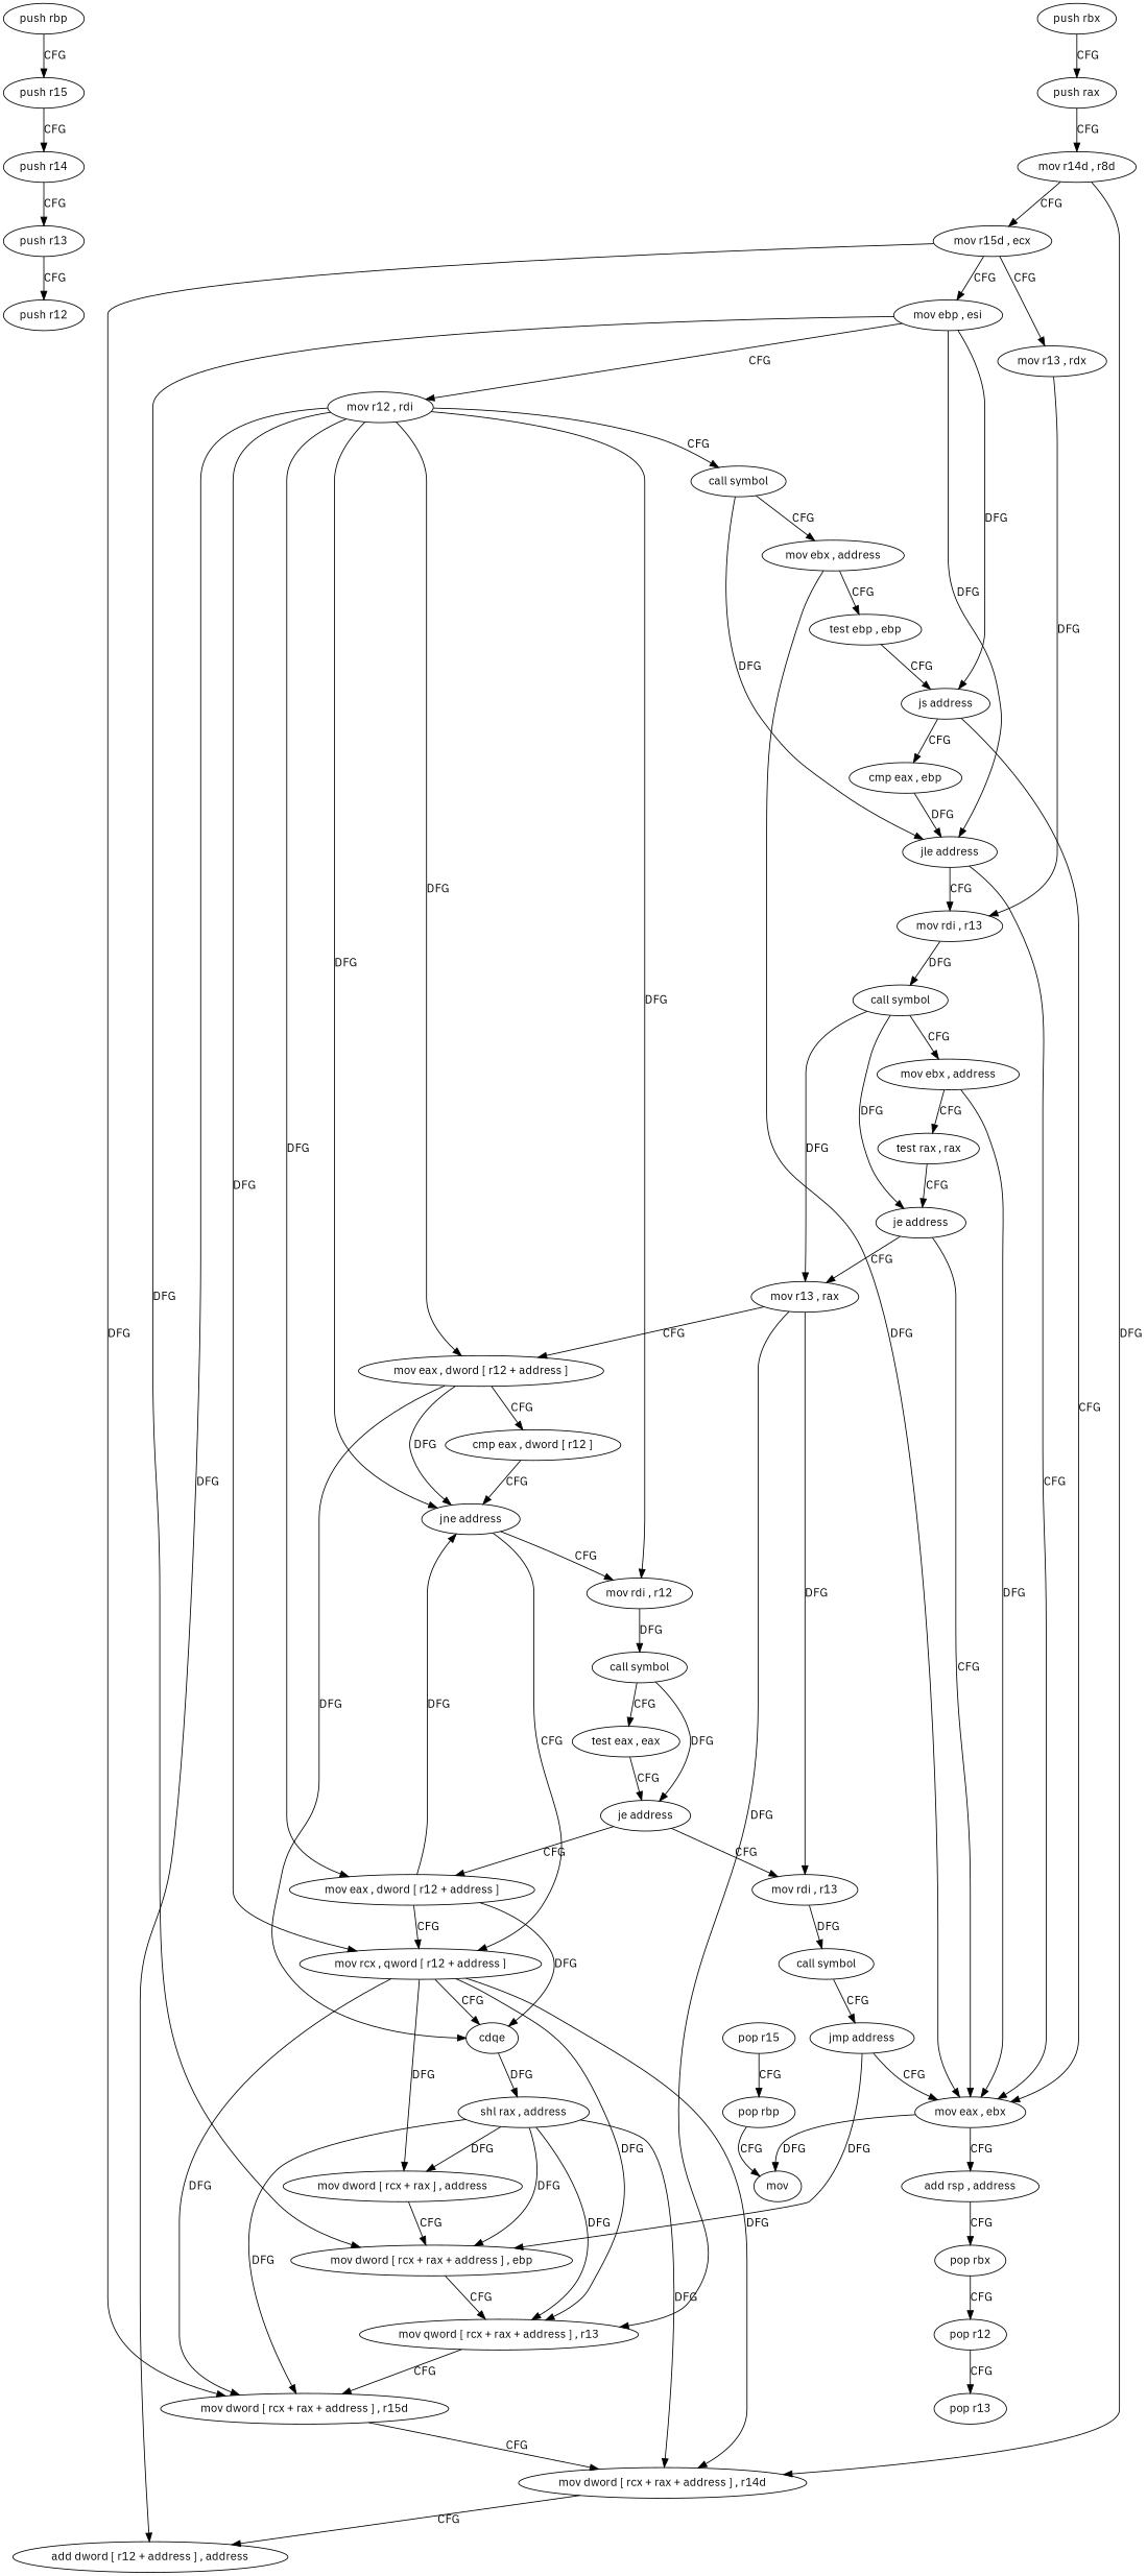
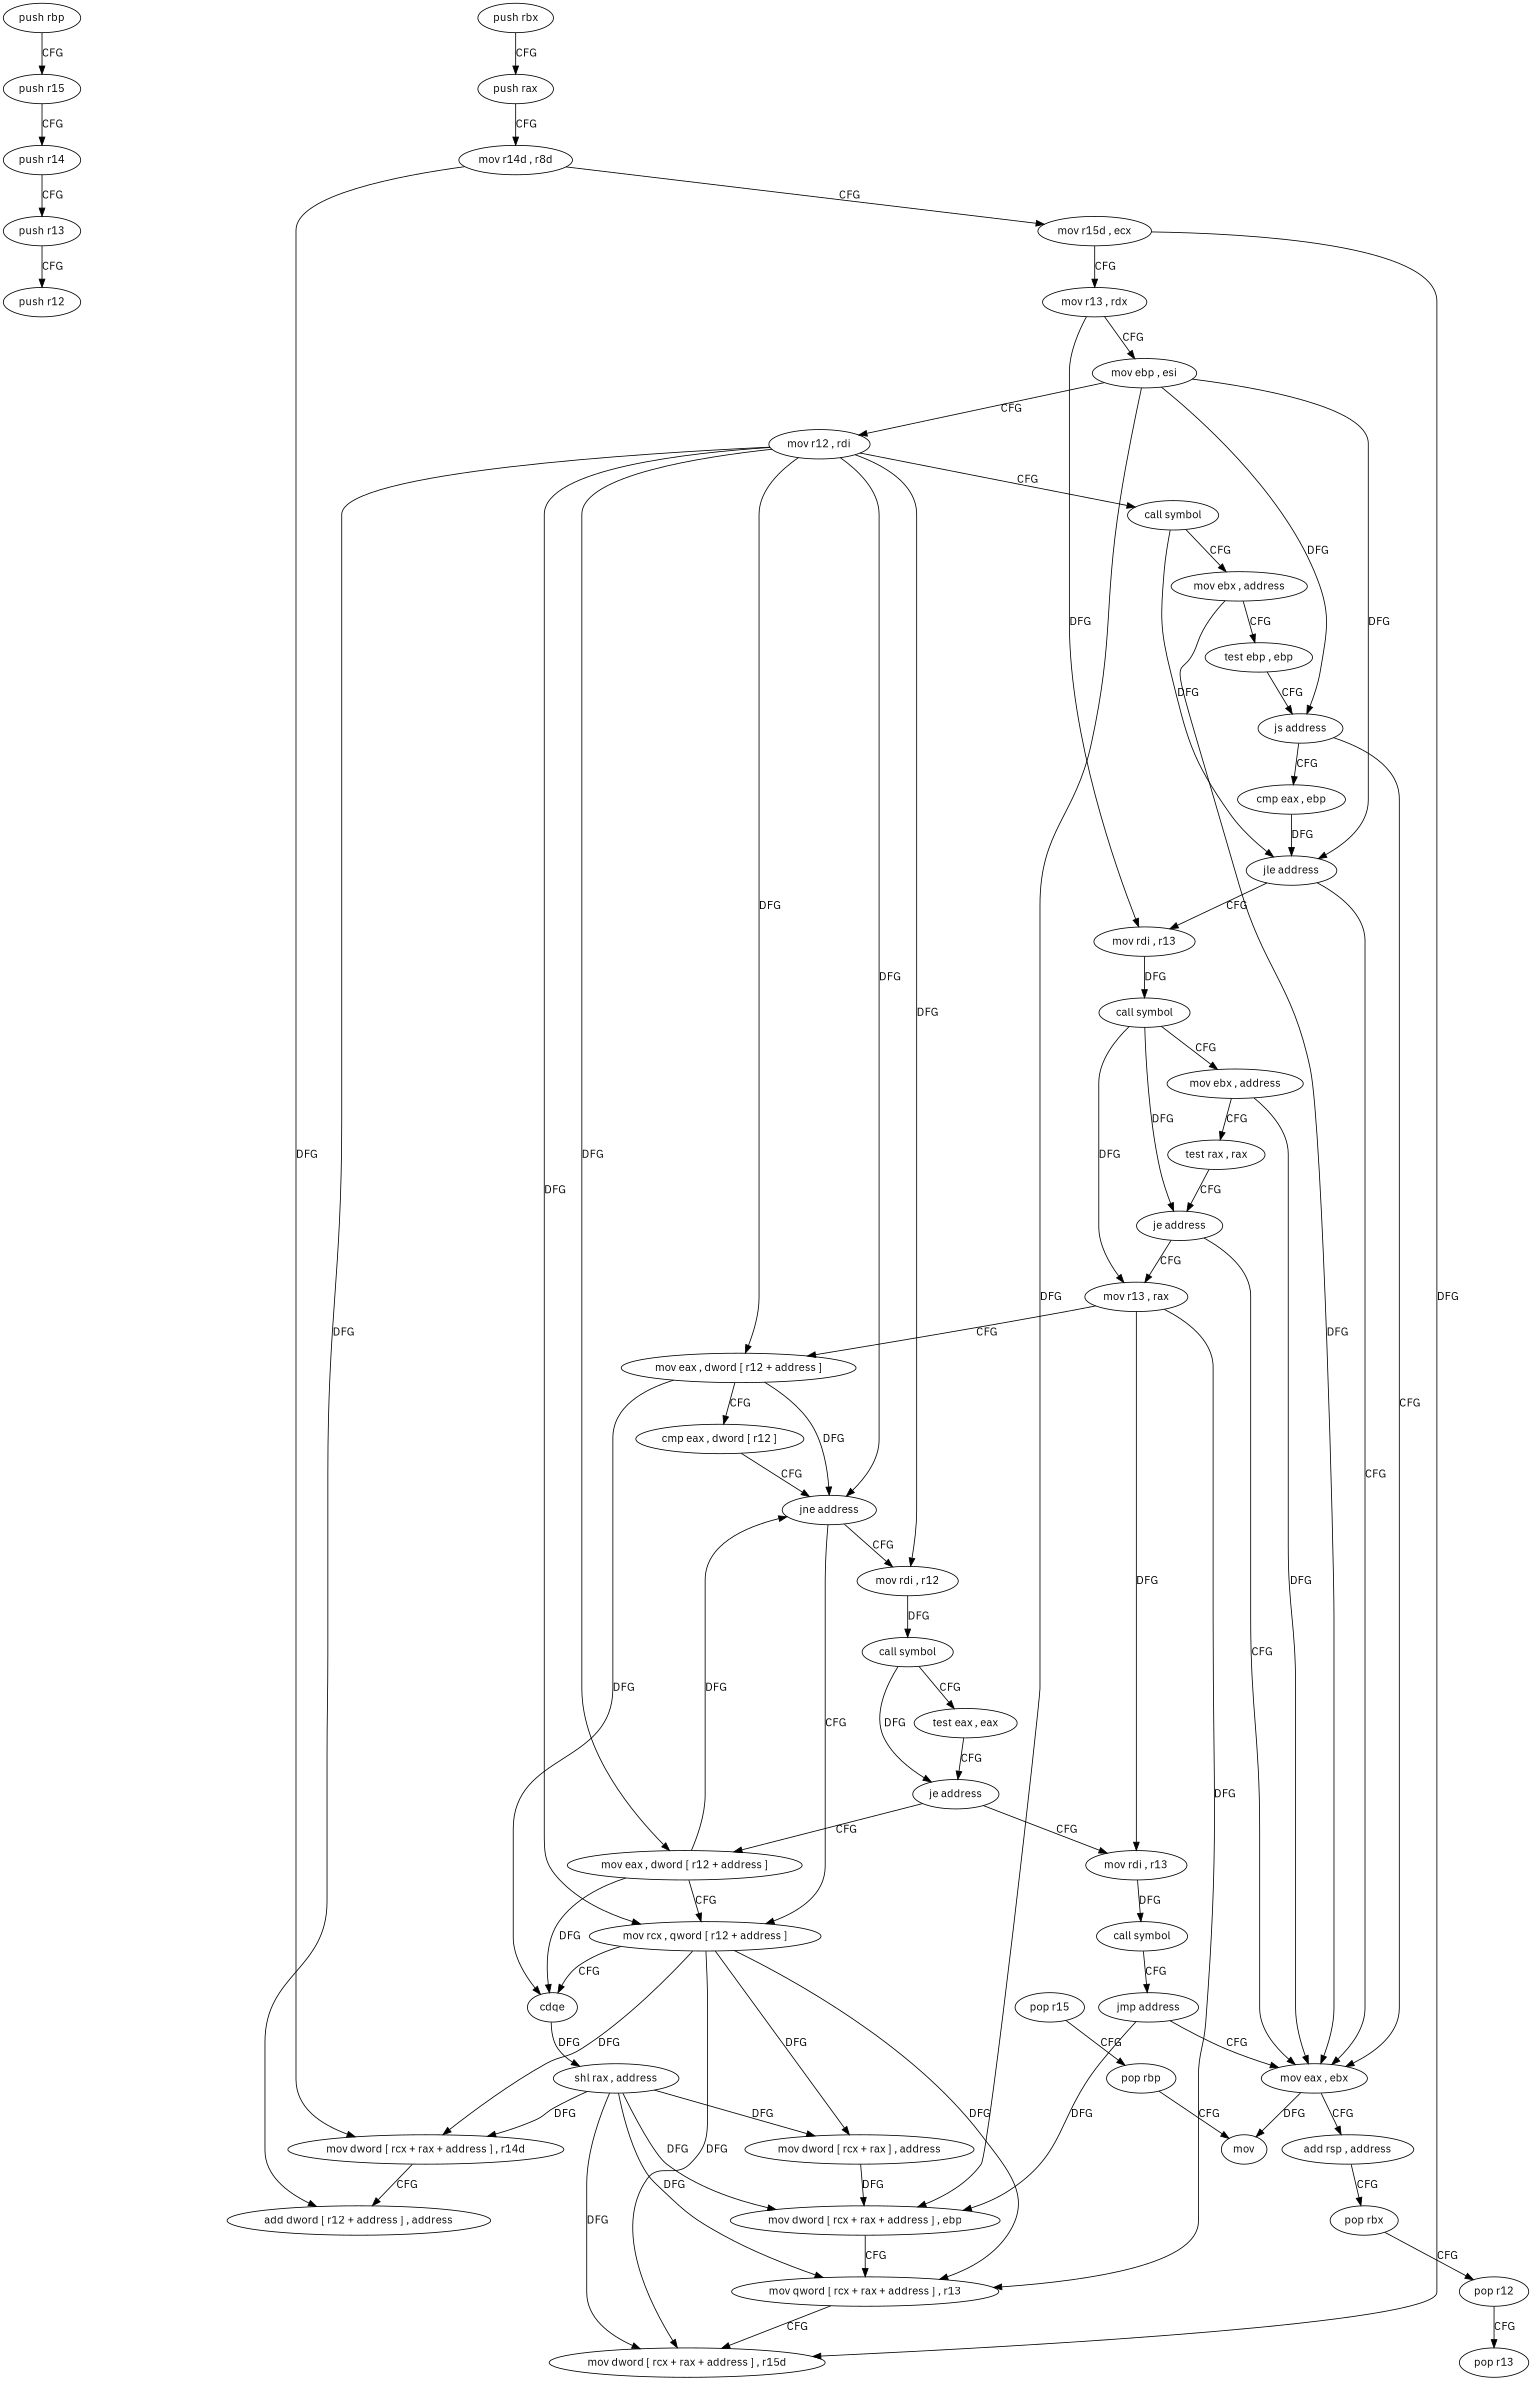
  digraph {
    fontname="IBM Plex Sans"
    node [fontname="IBM Plex Sans"]
    edge [fontname="IBM Plex Sans"]
    n1 [label="push rbp"]
    n2 [label="push r15"]
    n3 [label="push r14"]
    n4 [label="push r13"]
    n5 [label="push r12"]
    n6 [label="push rbx"]
    n7 [label="push rax"]
    n8 [label="mov r14d , r8d"]
    n9 [label="mov r15d , ecx"]
    n10 [label="mov dword [ rcx + rax + address ] , r14d"]
    n11 [label="mov r13 , rdx"]
    n12 [label="mov dword [ rcx + rax + address ] , r15d"]
    n13 [label="add dword [ r12 + address ] , address"]
    n14 [label="mov ebp , esi"]
    n15 [label="mov rdi , r13"]
    n16 [label="mov r12 , rdi"]
    n17 [label="js address"]
    n18 [label="jle address"]
    n19 [label="mov dword [ rcx + rax + address ] , ebp"]
    n20 [label="call symbol"]
    n21 [label="call symbol"]
    n22 [label="mov eax , dword [ r12 + address ]"]
    n23 [label="jne address"]
    n24 [label="mov rcx , qword [ r12 + address ]"]
    n25 [label="mov rdi , r12"]
    n26 [label="mov eax , dword [ r12 + address ]"]
    n27 [label="mov eax , ebx"]
    n28 [label="cmp eax , ebp"]
    n29 [label="mov qword [ rcx + rax + address ] , r13"]
    n30 [label="mov ebx , address"]
    n31 [label="cmp eax , dword [ r12 ]"]
    n32 [label=cdqe]
    n33 [label="mov dword [ rcx + rax ] , address"]
    n34 [label="call symbol"]
    n35 [label="test ebp , ebp"]
    n36 [label="add rsp , address"]
    n37 [label=mov]
    n38 [label="pop rbx"]
    n39 [label="pop r12"]
    n40 [label="pop r13"]
    n41 [label="pop r15"]
    n42 [label="pop rbp"]
    n43 [label="mov ebx , address"]
    n44 [label="je address"]
    n45 [label="mov r13 , rax"]
    n46 [label="test rax , rax"]
    n47 [label="mov rdi , r13"]
    n48 [label="call symbol"]
    n49 [label="shl rax , address"]
    n50 [label="test eax , eax"]
    n51 [label="je address"]
    n52 [label="jmp address"]
    n1 -> n2 [label=CFG]
    n2 -> n3 [label=CFG]
    n3 -> n4 [label=CFG]
    n4 -> n5 [label=CFG]
    n6 -> n7 [label=CFG]
    n7 -> n8 [label=CFG]
    n8 -> n9 [label=CFG]
    n8 -> n10 [label=DFG]
    n9 -> n11 [label=CFG]
    n9 -> n12 [label=DFG]
    n10 -> n13 [label=CFG]
-   n9 -> n14 [label=CFG]
+   n11 -> n14 [label=CFG]
    n11 -> n15 [label=DFG]
-   n12 -> n10 [label=CFG]
    n14 -> n16 [label=CFG]
    n14 -> n17 [label=DFG]
    n14 -> n18 [label=DFG]
    n14 -> n19 [label=DFG]
    n15 -> n20 [label=DFG]
    n16 -> n13 [label=DFG]
    n16 -> n21 [label=CFG]
    n16 -> n22 [label=DFG]
    n16 -> n23 [label=DFG]
    n16 -> n24 [label=DFG]
    n16 -> n25 [label=DFG]
    n16 -> n26 [label=DFG]
    n17 -> n27 [label=CFG]
    n17 -> n28 [label=CFG]
    n18 -> n15 [label=CFG]
    n18 -> n27 [label=CFG]
    n19 -> n29 [label=CFG]
    n20 -> n43 [label=CFG]
    n20 -> n44 [label=DFG]
    n20 -> n45 [label=DFG]
    n21 -> n18 [label=DFG]
    n21 -> n30 [label=CFG]
    n22 -> n23 [label=DFG]
    n22 -> n31 [label=CFG]
    n22 -> n32 [label=DFG]
    n23 -> n24 [label=CFG]
    n23 -> n25 [label=CFG]
    n24 -> n10 [label=DFG]
    n24 -> n12 [label=DFG]
    n24 -> n29 [label=DFG]
    n24 -> n32 [label=CFG]
    n24 -> n33 [label=DFG]
    n25 -> n34 [label=DFG]
    n26 -> n23 [label=DFG]
    n26 -> n24 [label=CFG]
    n26 -> n32 [label=DFG]
    n27 -> n36 [label=CFG]
    n27 -> n37 [label=DFG]
    n28 -> n18 [label=DFG]
    n29 -> n12 [label=CFG]
    n30 -> n27 [label=DFG]
    n30 -> n35 [label=CFG]
    n31 -> n23 [label=CFG]
    n32 -> n49 [label=DFG]
-   n33 -> n19 [label=CFG]
+   n33 -> n19 [label=DFG]
    n34 -> n50 [label=CFG]
    n34 -> n51 [label=DFG]
    n35 -> n17 [label=CFG]
    n36 -> n38 [label=CFG]
    n38 -> n39 [label=CFG]
    n39 -> n40 [label=CFG]
    n41 -> n42 [label=CFG]
    n42 -> n37 [label=CFG]
    n43 -> n27 [label=DFG]
    n43 -> n46 [label=CFG]
    n44 -> n27 [label=CFG]
    n44 -> n45 [label=CFG]
    n45 -> n22 [label=CFG]
    n45 -> n29 [label=DFG]
    n45 -> n47 [label=DFG]
    n46 -> n44 [label=CFG]
    n47 -> n48 [label=DFG]
    n48 -> n52 [label=CFG]
    n49 -> n10 [label=DFG]
    n49 -> n12 [label=DFG]
    n49 -> n19 [label=DFG]
    n49 -> n29 [label=DFG]
    n49 -> n33 [label=DFG]
    n50 -> n51 [label=CFG]
    n51 -> n26 [label=CFG]
    n51 -> n47 [label=CFG]
    n52 -> n19 [label=DFG]
    n52 -> n27 [label=CFG]
  }
